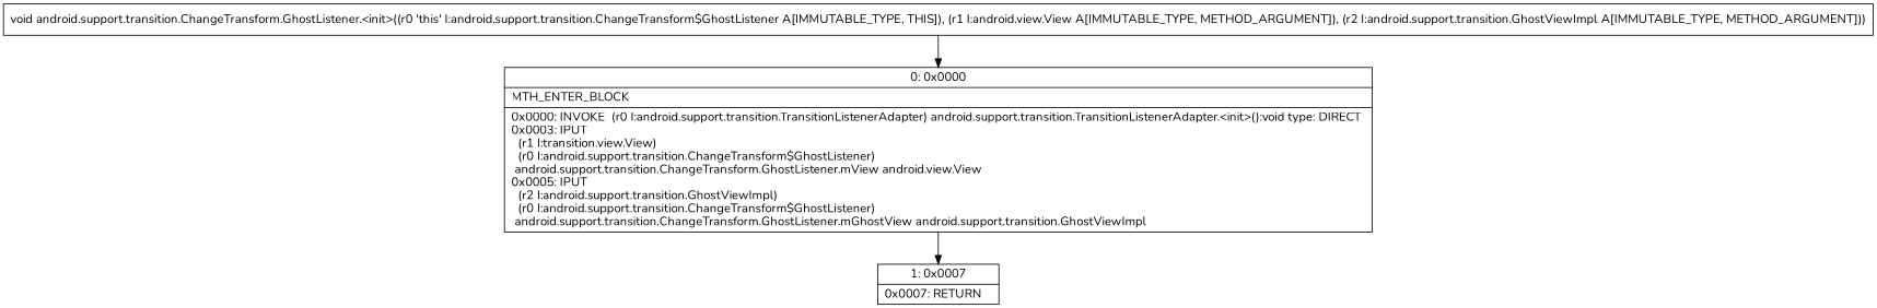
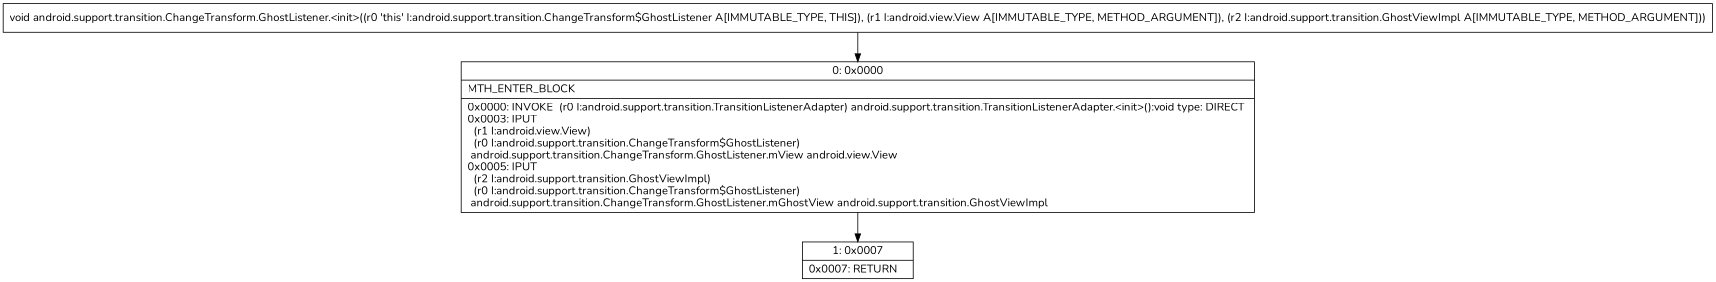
  digraph {
    fontname=Nunito
    node [shape=record fontname=Nunito]
    edge [fontname=Nunito]
-   n1 [label="{0\:\ 0x0000|MTH_ENTER_BLOCK\l|0x0000: INVOKE  (r0 I:android.support.transition.TransitionListenerAdapter) android.support.transition.TransitionListenerAdapter.\<init\>():void type: DIRECT \l0x0003: IPUT  \l  (r1 I:transition.view.View)\l  (r0 I:android.support.transition.ChangeTransform$GhostListener)\l android.support.transition.ChangeTransform.GhostListener.mView android.view.View \l0x0005: IPUT  \l  (r2 I:android.support.transition.GhostViewImpl)\l  (r0 I:android.support.transition.ChangeTransform$GhostListener)\l android.support.transition.ChangeTransform.GhostListener.mGhostView android.support.transition.GhostViewImpl \l}"]
+   n1 [label="{0\:\ 0x0000|MTH_ENTER_BLOCK\l|0x0000: INVOKE  (r0 I:android.support.transition.TransitionListenerAdapter) android.support.transition.TransitionListenerAdapter.\<init\>():void type: DIRECT \l0x0003: IPUT  \l  (r1 I:android.view.View)\l  (r0 I:android.support.transition.ChangeTransform$GhostListener)\l android.support.transition.ChangeTransform.GhostListener.mView android.view.View \l0x0005: IPUT  \l  (r2 I:android.support.transition.GhostViewImpl)\l  (r0 I:android.support.transition.ChangeTransform$GhostListener)\l android.support.transition.ChangeTransform.GhostListener.mGhostView android.support.transition.GhostViewImpl \l}"]
    n2 [label="{1\:\ 0x0007|0x0007: RETURN   \l}"]
    n3 [label="{void android.support.transition.ChangeTransform.GhostListener.\<init\>((r0 'this' I:android.support.transition.ChangeTransform$GhostListener A[IMMUTABLE_TYPE, THIS]), (r1 I:android.view.View A[IMMUTABLE_TYPE, METHOD_ARGUMENT]), (r2 I:android.support.transition.GhostViewImpl A[IMMUTABLE_TYPE, METHOD_ARGUMENT])) }"]
    n1 -> n2
    n3 -> n1
  }
